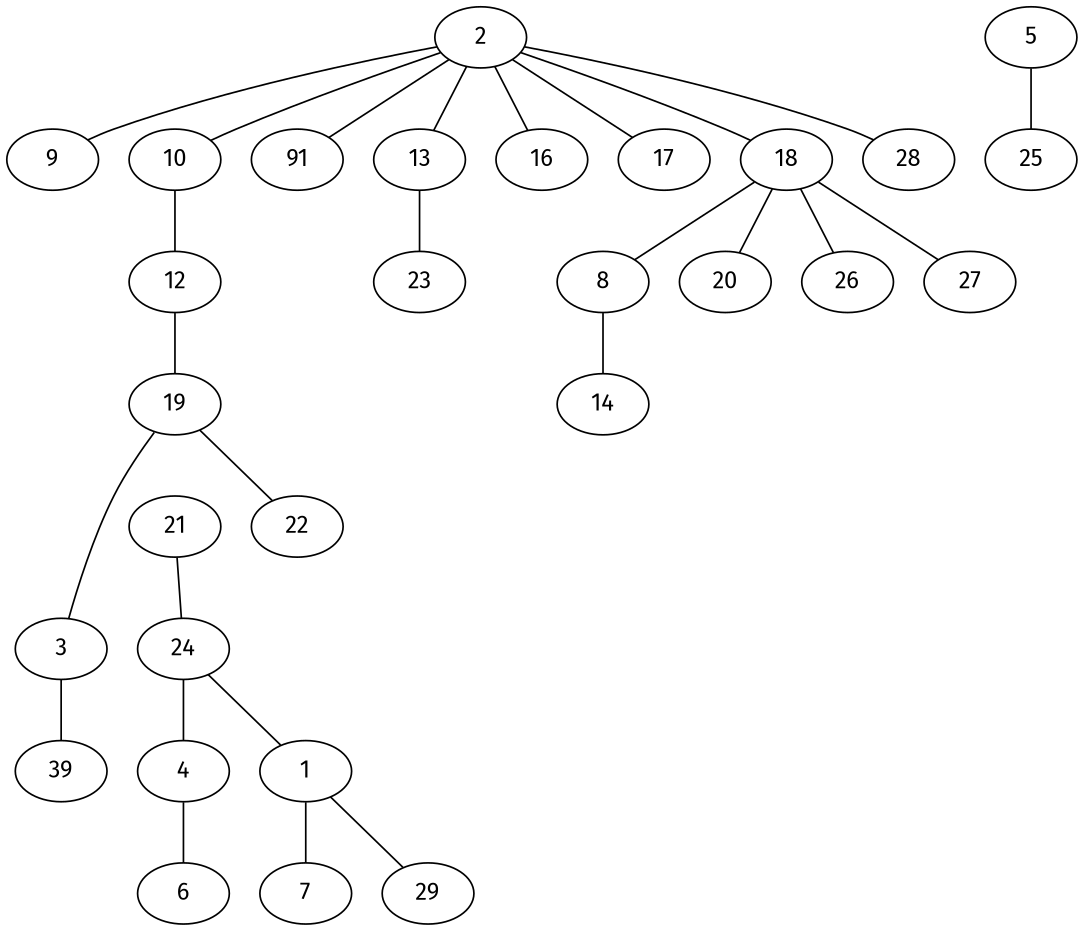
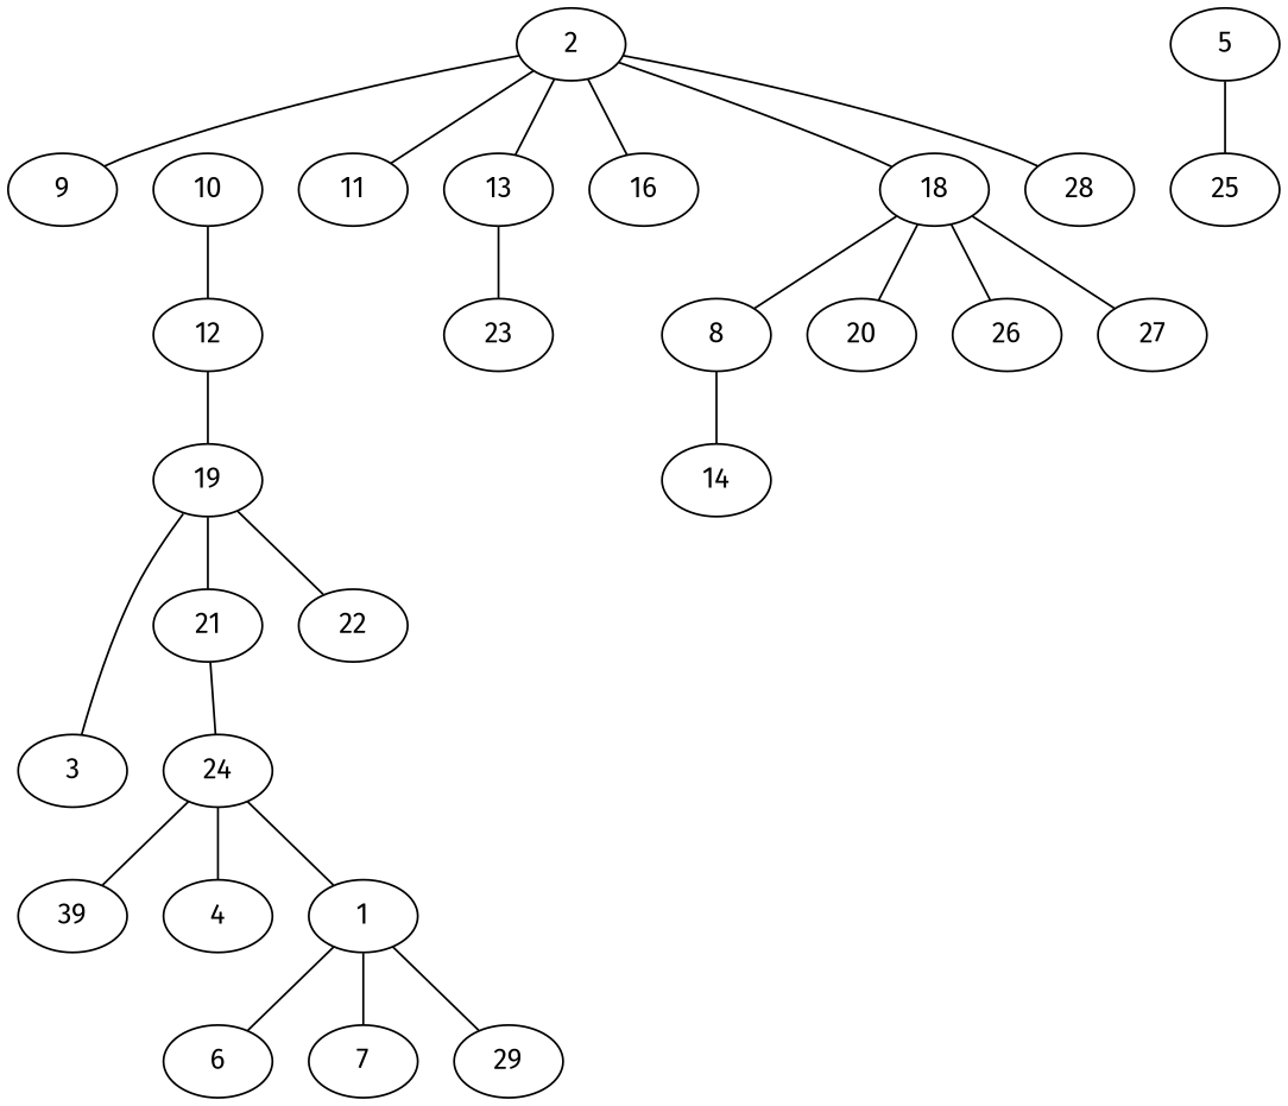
  graph {
    fontname="Fira Sans"
    node [fontname="Fira Sans"]
    edge [fontname="Fira Sans"]
    2
    9
    10
-   11 [label=91]
+   11
    13
    16
-   17
    18
    28
    12
    23
    8
    20
    26
    27
    19
    14
    5
    25
    3
    21
    22
    24
    1
    4
    n26 [label=39]
    6
    7
    29
    2 -- 9
-   2 -- 10
    2 -- 11
    2 -- 13
    2 -- 16
-   2 -- 17
    2 -- 18
    2 -- 28
    10 -- 12
    13 -- 23
    18 -- 8
    18 -- 20
    18 -- 26
    18 -- 27
    12 -- 19
    8 -- 14
    19 -- 3
+   19 -- 21
    19 -- 22
    5 -- 25
    21 -- 24
    24 -- 1
    24 -- 4
-   3 -- n26
-   4 -- 6
+   24 -- n26
+   1 -- 6
    1 -- 7
    1 -- 29
  }
